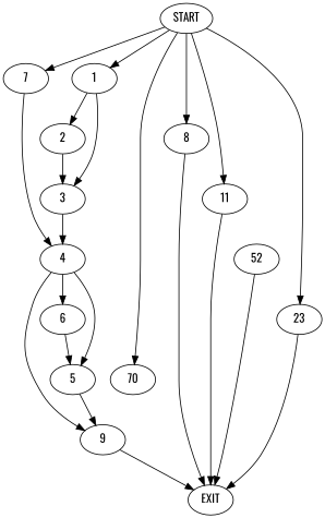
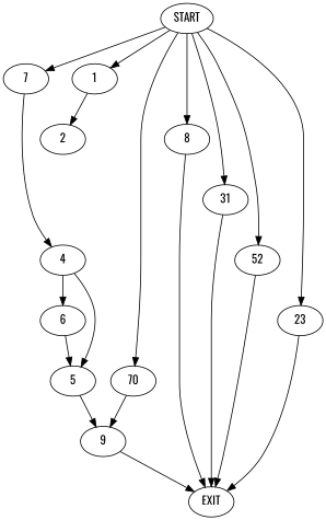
  digraph {
    fontname=Oswald
    node [fontname=Oswald]
    edge [fontname=Oswald]
    n1 [label=START]
    1
    7
    8
    n5 [label=70]
-   11
+   11 [label=31]
    n7 [label=52]
    n8 [label=23]
    2
-   3
    4
    n12 [label=EXIT]
    9
    5
    6
    n1 -> 1
    n1 -> 7
    n1 -> 8
    n1 -> n5
    n1 -> 11
+   n1 -> n7
    n1 -> n8
    1 -> 2
-   1 -> 3
    7 -> 4
    8 -> n12
-   4 -> 9
+   n5 -> 9
    11 -> n12
    n7 -> n12
    n8 -> n12
-   2 -> 3
-   3 -> 4
    4 -> 5
    4 -> 6
    9 -> n12
    5 -> 9
    6 -> 5
  }
